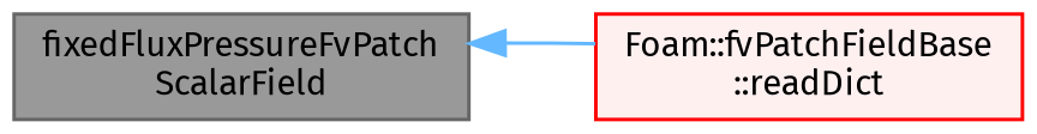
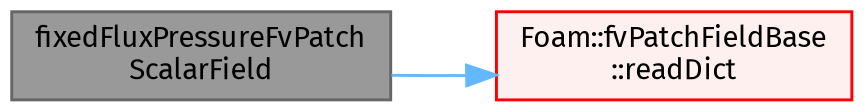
  digraph {
    rankdir=LR
    fontname="Fira Sans"
    node [fontname="Fira Sans" fontsize=10 shape=box style=filled]
    n1 [color=gray40 fillcolor=grey60 fontcolor=black height=0.2 label="fixedFluxPressureFvPatch\lScalarField" width=0.4]
    n2 [color=red fillcolor="#FFF0F0" height=0.2 label="Foam::fvPatchFieldBase\l::readDict" width=0.4]
-   n2 -> n1 [color=steelblue1 fontname="Fira Sans" fontsize=10 labelfontname=Helvetica labelfontsize=10 style=solid]
+   n1 -> n2 [color=steelblue1 fontname="Fira Sans" fontsize=10 labelfontname=Helvetica labelfontsize=10 style=solid]
  }
